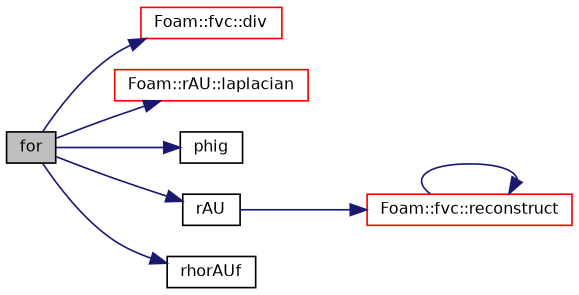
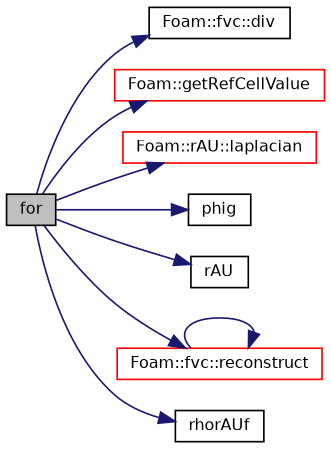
  digraph {
    rankdir=LR
    node [color=black fontname=Helvetica fontsize=10 shape=record]
    edge [color=midnightblue fontname=Helvetica fontsize=10 labelfontname=Helvetica labelfontsize=10 style=solid]
    n1 [fillcolor=grey75 fontcolor=black height=0.2 label=for style=filled width=0.4]
-   n2 [color=red height=0.2 label="Foam::fvc::div" width=0.4]
+   n2 [height=0.2 label="Foam::fvc::div" width=0.4]
+   n3 [color=red height=0.2 label="Foam::getRefCellValue" width=0.4]
    n4 [color=red height=0.2 label="Foam::rAU::laplacian" width=0.4]
    n5 [height=0.2 label=phig width=0.4]
    n6 [height=0.2 label=rAU width=0.4]
    n7 [color=red height=0.2 label="Foam::fvc::reconstruct" width=0.4]
    n8 [height=0.2 label=rhorAUf width=0.4]
    n1 -> n2
+   n1 -> n3
    n1 -> n4
    n1 -> n5
    n1 -> n6
-   n6 -> n7
+   n1 -> n7
    n1 -> n8
    n7 -> n7
  }
